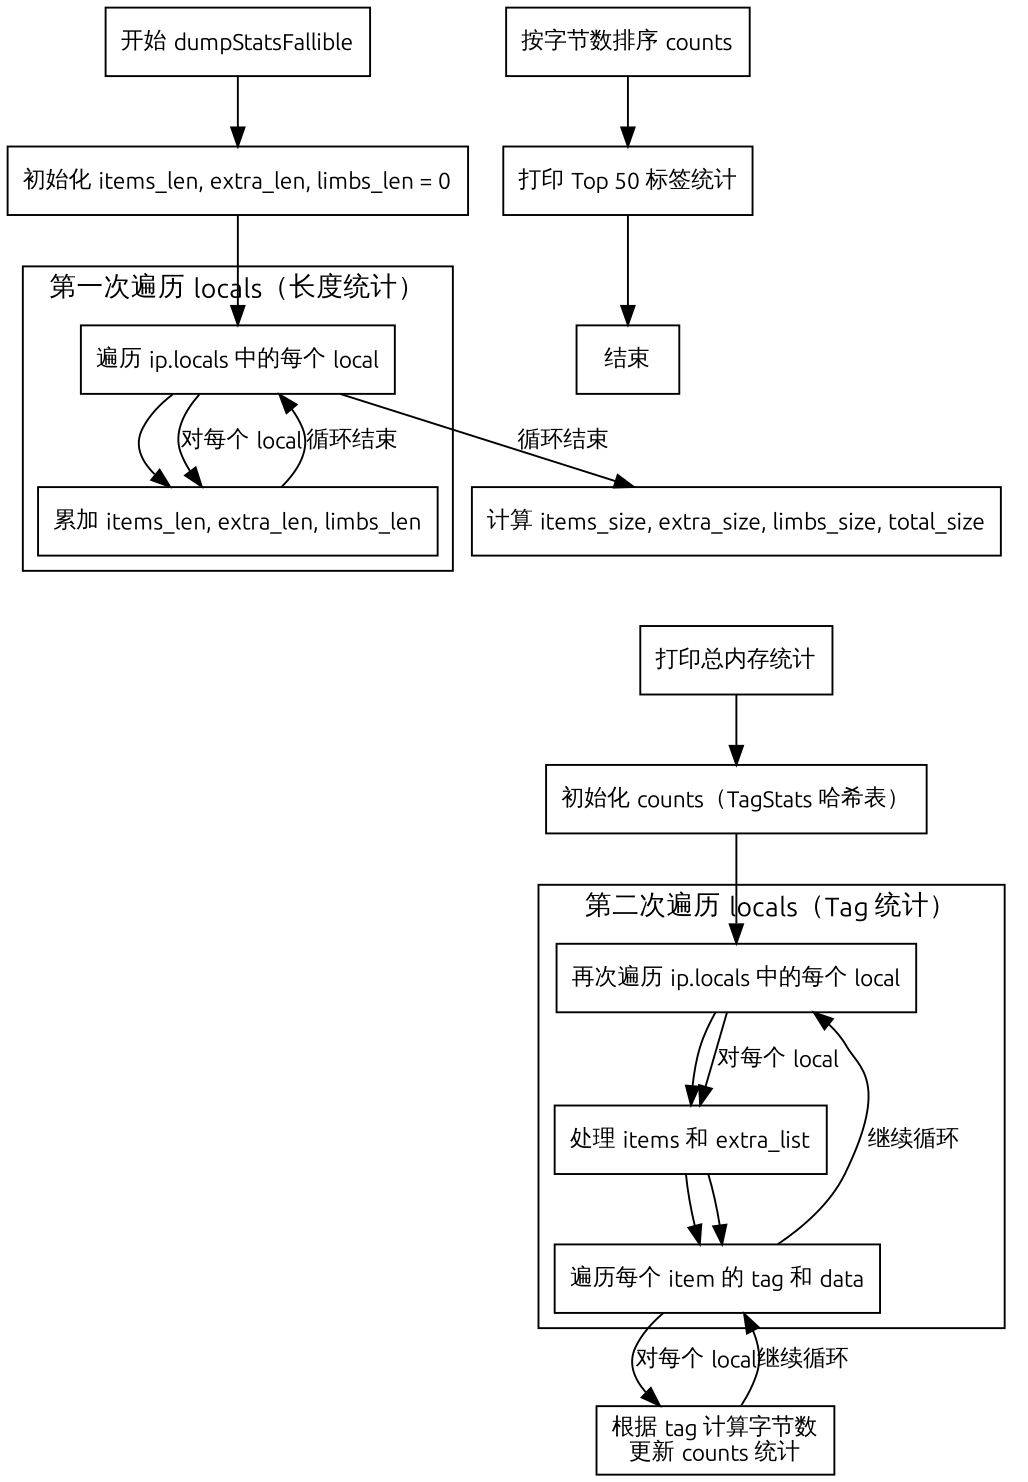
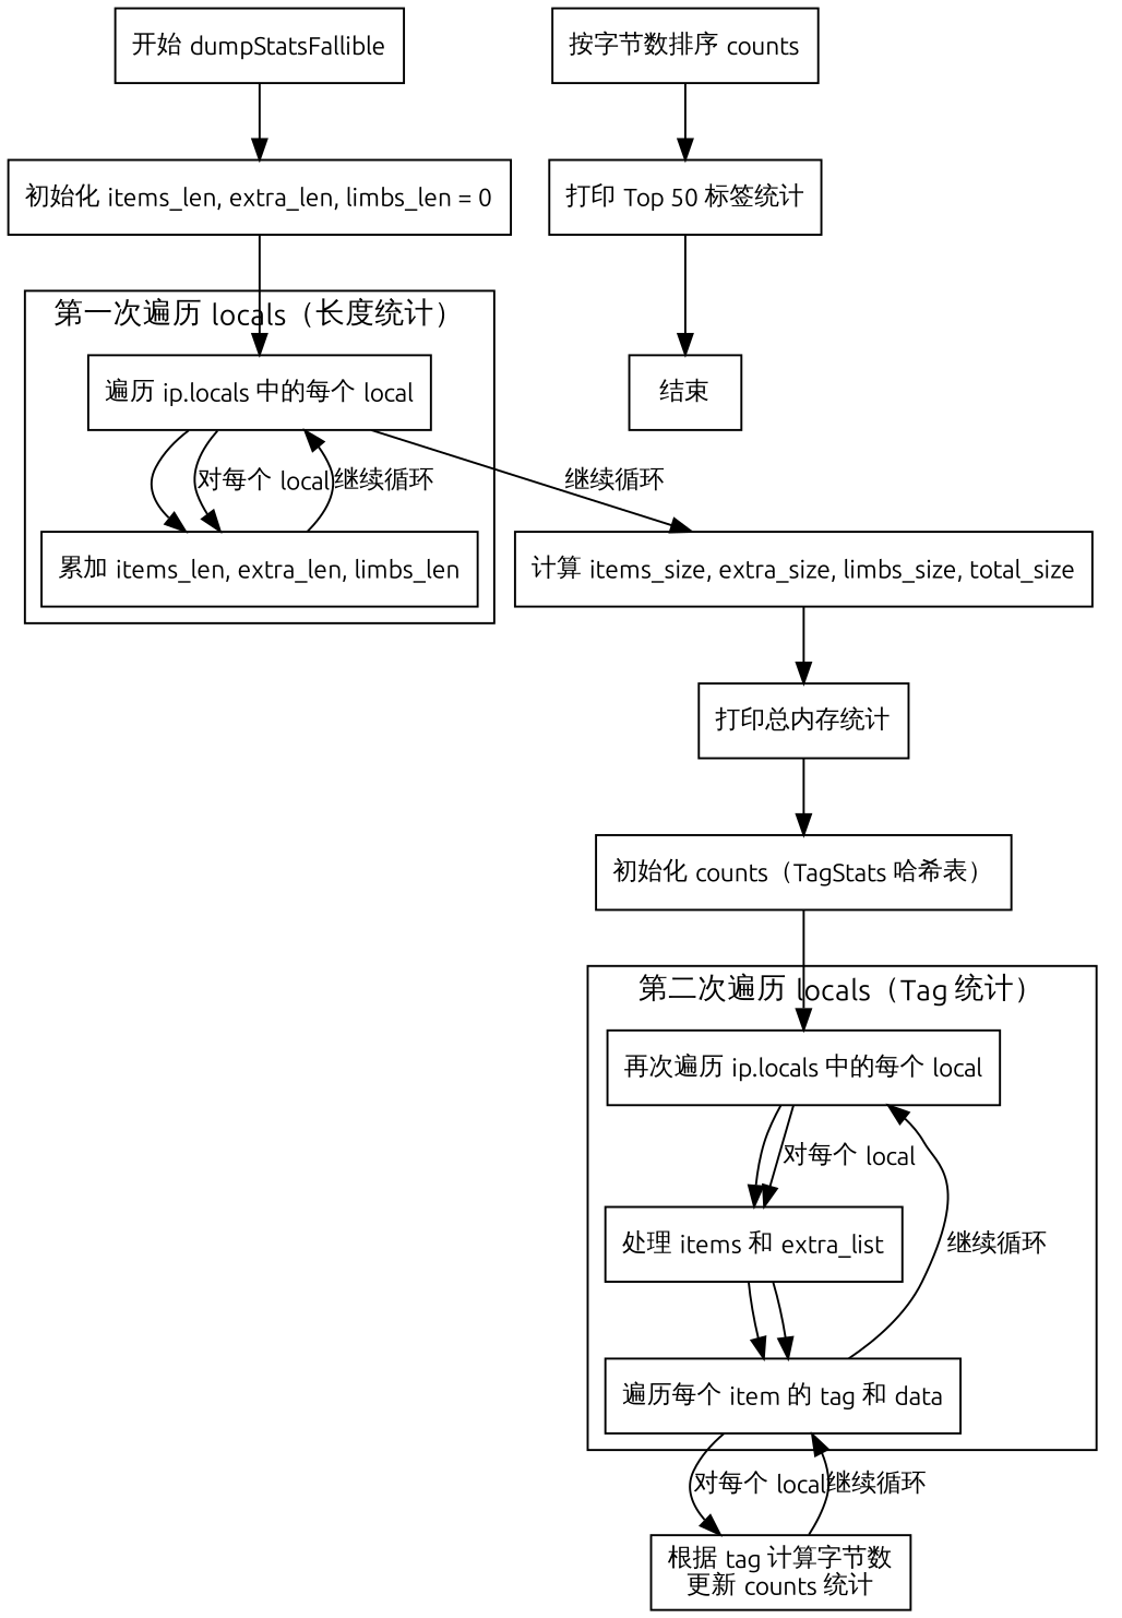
  digraph {
    fontname=Ubuntu
    node [fontname=Ubuntu fontsize=12 shape=rectangle]
    edge [fontname=Ubuntu fontsize=12]
    n1 [label="遍历 ip.locals 中的每个 local"]
    n2 [label="累加 items_len, extra_len, limbs_len"]
    n3 [label="再次遍历 ip.locals 中的每个 local"]
    n4 [label="处理 items 和 extra_list"]
    n5 [label="遍历每个 item 的 tag 和 data"]
    n6 [label="计算 items_size, extra_size, limbs_size, total_size"]
    n7 [label="根据 tag 计算字节数\n更新 counts 统计"]
    n8 [label="开始 dumpStatsFallible"]
    n9 [label="初始化 items_len, extra_len, limbs_len = 0"]
    n10 [label="打印总内存统计"]
    n11 [label="初始化 counts（TagStats 哈希表）"]
    n12 [label="按字节数排序 counts"]
    n13 [label="打印 Top 50 标签统计"]
    n14 [label="结束"]
    subgraph cluster_1 {
      label="第一次遍历 locals（长度统计）"
      n1
      n2
    }
    subgraph cluster_2 {
      label="第二次遍历 locals（Tag 统计）"
      n3
      n4
      n5
    }
    n1 -> n2
    n1 -> n2 [label="对每个 local"]
-   n1 -> n6 [label="循环结束"]
-   n2 -> n1 [label="循环结束"]
+   n1 -> n6 [label="继续循环"]
+   n2 -> n1 [label="继续循环"]
    n3 -> n4
    n3 -> n4 [label="对每个 local"]
    n4 -> n5
    n4 -> n5
    n5 -> n3 [label="继续循环"]
    n5 -> n7 [label="对每个 local"]
+   n6 -> n10
    n7 -> n5 [label="继续循环"]
    n8 -> n9
    n9 -> n1
    n10 -> n11
    n11 -> n3
    n12 -> n13
    n13 -> n14
  }
